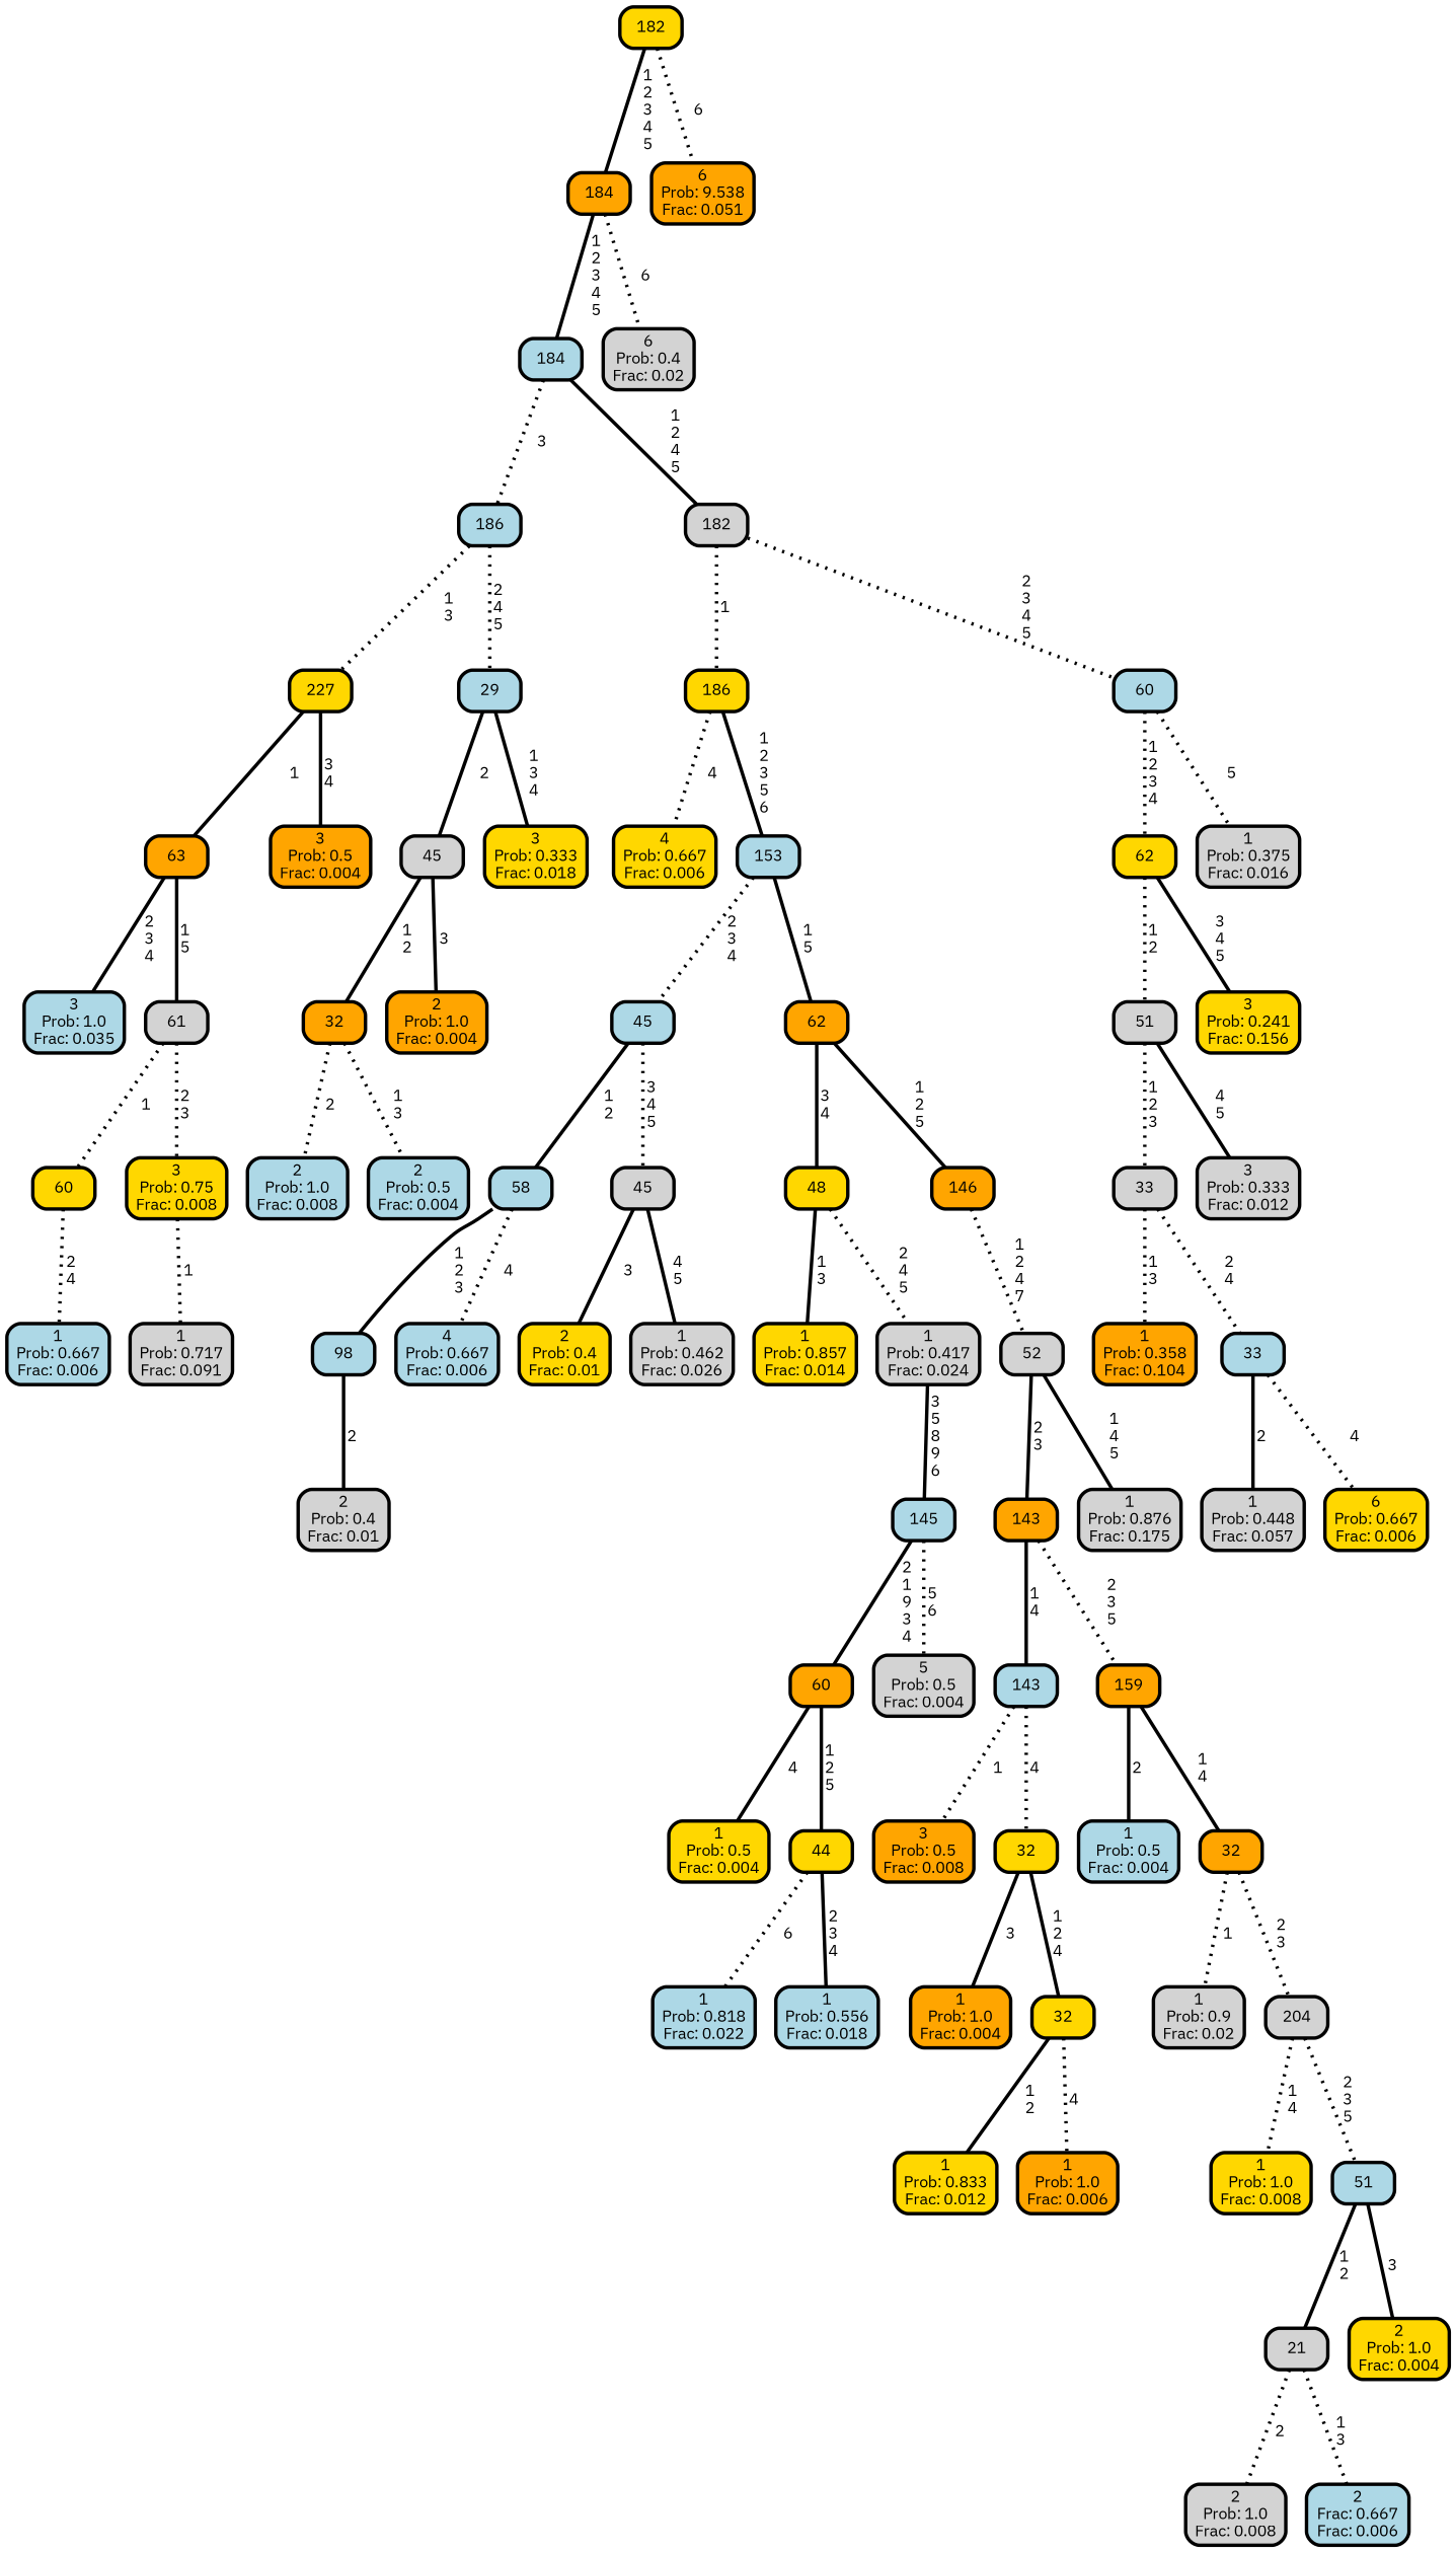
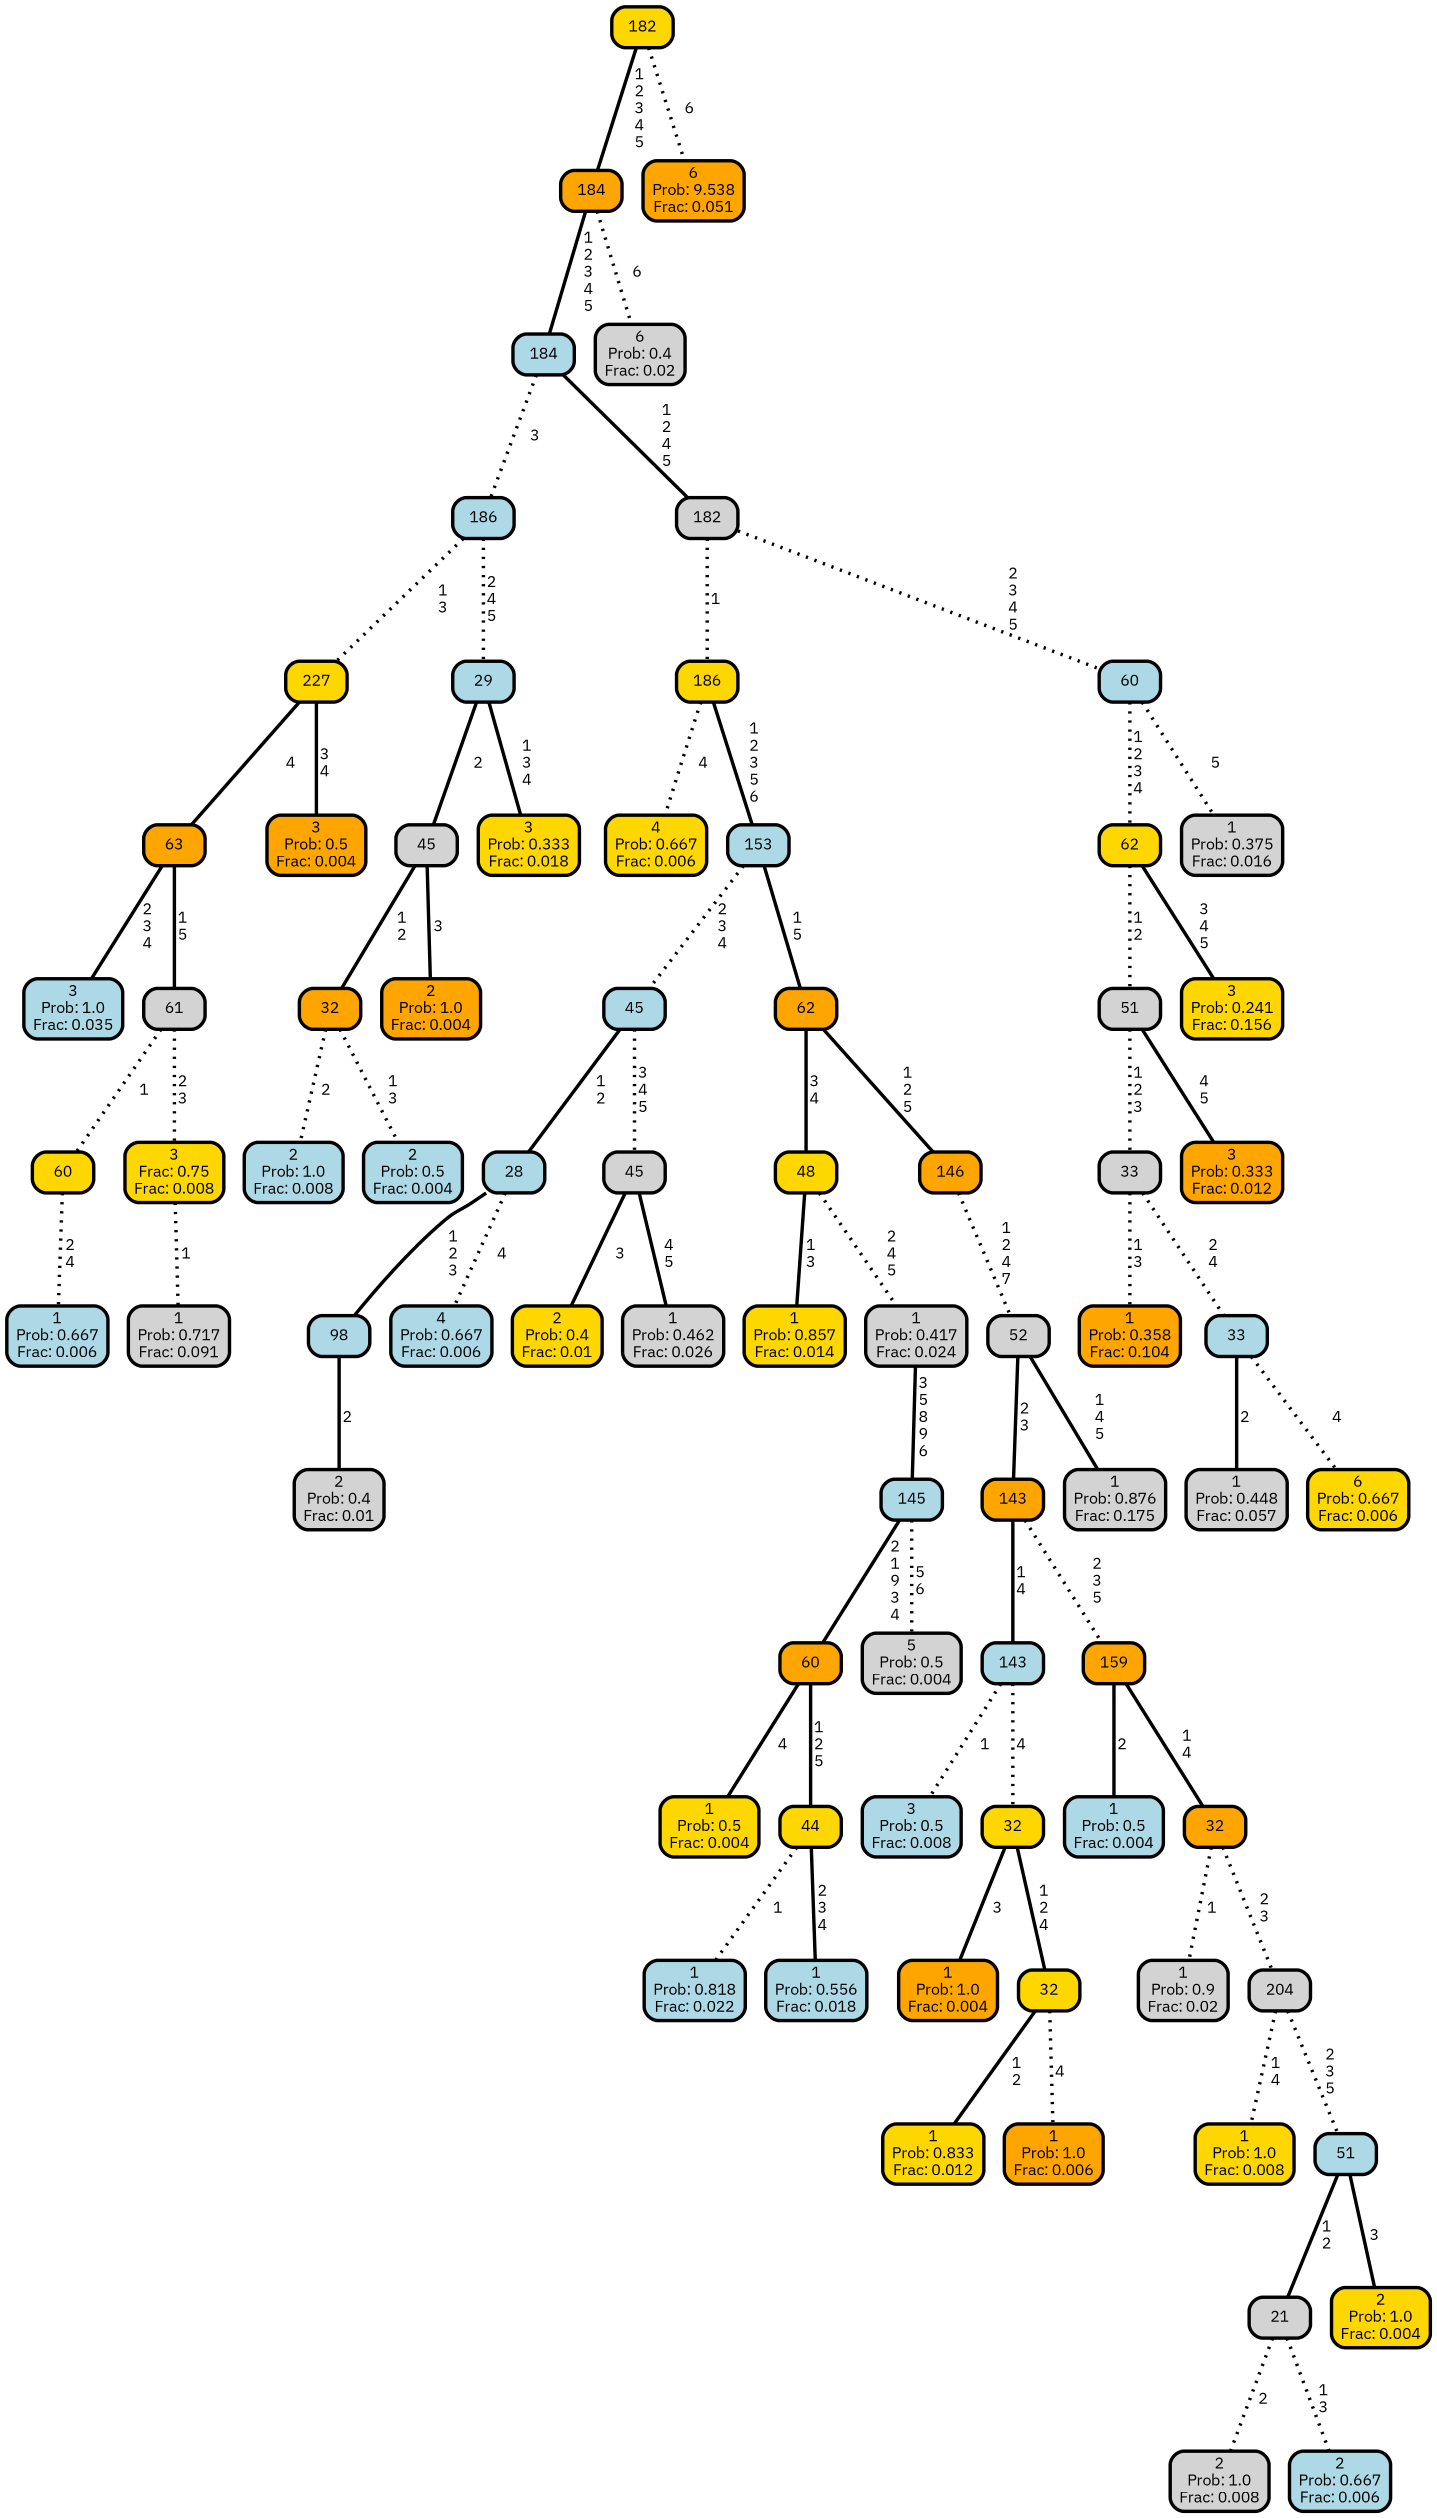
  graph {
    fontname="IBM Plex Sans"
    ranksep="0 equally"
    splines=straight
    node [color=black fillcolor=lightblue fontcolor=black fontname="IBM Plex Sans" penwidth=3 shape=box style="filled, rounded"]
    edge [color=black fontname="IBM Plex Sans" penwidth=3 style=bold]
    n1 [label="3\nProb: 1.0\nFrac: 0.035"]
    n2 [fillcolor=orange label=63]
    n3 [fillcolor=lightgrey label=61]
    n4 [fillcolor=gold label=60]
-   n5 [fillcolor=gold label="3\nProb: 0.75\nFrac: 0.008"]
+   n5 [fillcolor=gold label="3\nFrac: 0.75\nFrac: 0.008"]
    n6 [label="1\nProb: 0.667\nFrac: 0.006"]
    n7 [fillcolor=lightgrey label="1\nProb: 0.717\nFrac: 0.091"]
    n8 [fillcolor=gold label=227]
    n9 [fillcolor=orange label="3\nProb: 0.5\nFrac: 0.004"]
    n10 [label=186]
    n11 [label=29]
    n12 [fillcolor=lightgrey label=45]
    n13 [fillcolor=gold label="3\nProb: 0.333\nFrac: 0.018"]
    n14 [label="2\nProb: 1.0\nFrac: 0.008"]
    n15 [fillcolor=orange label=32]
    n16 [label="2\nProb: 0.5\nFrac: 0.004"]
    n17 [fillcolor=orange label="2\nProb: 1.0\nFrac: 0.004"]
    n18 [label=184]
    n19 [fillcolor=lightgrey label=182]
    n20 [fillcolor=gold label=186]
    n21 [label=60]
    n22 [fillcolor=gold label="4\nProb: 0.667\nFrac: 0.006"]
    n23 [label=153]
    n24 [label=45]
    n25 [fillcolor=orange label=62]
    n26 [label=98]
    n27 [fillcolor=lightgrey label="2\nProb: 0.4\nFrac: 0.01"]
-   n28 [label=58]
+   n28 [label=28]
    n29 [label="4\nProb: 0.667\nFrac: 0.006"]
    n30 [fillcolor=lightgrey label=45]
    n31 [fillcolor=gold label="2\nProb: 0.4\nFrac: 0.01"]
    n32 [fillcolor=lightgrey label="1\nProb: 0.462\nFrac: 0.026"]
    n33 [fillcolor=gold label=48]
    n34 [fillcolor=orange label=146]
    n35 [fillcolor=gold label="1\nProb: 0.857\nFrac: 0.014"]
    n36 [fillcolor=lightgrey label="1\nProb: 0.417\nFrac: 0.024"]
    n37 [label=145]
    n38 [fillcolor=lightgrey label=52]
    n39 [fillcolor=gold label="1\nProb: 0.5\nFrac: 0.004"]
    n40 [fillcolor=orange label=60]
    n41 [fillcolor=gold label=44]
    n42 [label="1\nProb: 0.818\nFrac: 0.022"]
    n43 [label="1\nProb: 0.556\nFrac: 0.018"]
    n44 [fillcolor=lightgrey label="5\nProb: 0.5\nFrac: 0.004"]
    n45 [fillcolor=orange label=143]
    n46 [fillcolor=lightgrey label="1\nProb: 0.876\nFrac: 0.175"]
-   n47 [fillcolor=orange label="3\nProb: 0.5\nFrac: 0.008"]
+   n47 [label="3\nProb: 0.5\nFrac: 0.008"]
    n48 [label=143]
    n49 [fillcolor=gold label=32]
    n50 [fillcolor=orange label="1\nProb: 1.0\nFrac: 0.004"]
    n51 [fillcolor=gold label=32]
    n52 [fillcolor=gold label="1\nProb: 0.833\nFrac: 0.012"]
    n53 [fillcolor=orange label="1\nProb: 1.0\nFrac: 0.006"]
    n54 [fillcolor=orange label=159]
    n55 [label="1\nProb: 0.5\nFrac: 0.004"]
    n56 [fillcolor=orange label=32]
    n57 [fillcolor=lightgrey label="1\nProb: 0.9\nFrac: 0.02"]
    n58 [fillcolor=lightgrey label=204]
    n59 [fillcolor=gold label="1\nProb: 1.0\nFrac: 0.008"]
    n60 [label=51]
    n61 [fillcolor=lightgrey label=21]
    n62 [fillcolor=gold label="2\nProb: 1.0\nFrac: 0.004"]
    n63 [fillcolor=lightgrey label="2\nProb: 1.0\nFrac: 0.008"]
-   n64 [label="2\nFrac: 0.667\nFrac: 0.006"]
+   n64 [label="2\nProb: 0.667\nFrac: 0.006"]
    n65 [fillcolor=gold label=62]
    n66 [fillcolor=lightgrey label="1\nProb: 0.375\nFrac: 0.016"]
    n67 [fillcolor=orange label="1\nProb: 0.358\nFrac: 0.104"]
    n68 [fillcolor=lightgrey label=33]
    n69 [label=33]
    n70 [fillcolor=lightgrey label="1\nProb: 0.448\nFrac: 0.057"]
    n71 [fillcolor=gold label="6\nProb: 0.667\nFrac: 0.006"]
    n72 [fillcolor=lightgrey label=51]
-   n73 [fillcolor=lightgrey label="3\nProb: 0.333\nFrac: 0.012"]
+   n73 [fillcolor=orange label="3\nProb: 0.333\nFrac: 0.012"]
    n74 [fillcolor=gold label="3\nProb: 0.241\nFrac: 0.156"]
    n75 [fillcolor=orange label=184]
    n76 [fillcolor=lightgrey label="6\nProb: 0.4\nFrac: 0.02"]
    n77 [fillcolor=gold label=182]
    n78 [fillcolor=orange label="6\nProb: 9.538\nFrac: 0.051"]
    subgraph sub_1 {
      rank=same
    }
    n2 -- n1 [label=" 2\n 3\n 4"]
    n2 -- n3 [label=" 1\n 5"]
    n3 -- n4 [label=" 1" style=dotted]
    n3 -- n5 [label=" 2\n 3" style=dotted]
    n4 -- n6 [label=" 2\n 4" style=dotted]
    n5 -- n7 [label=" 1" style=dotted]
-   n8 -- n2 [label=" 1"]
+   n8 -- n2 [label=" 4"]
    n8 -- n9 [label=" 3\n 4"]
    n10 -- n8 [label=" 1\n 3" style=dotted]
    n10 -- n11 [label=" 2\n 4\n 5" style=dotted]
    n11 -- n12 [label=" 2"]
    n11 -- n13 [label=" 1\n 3\n 4"]
    n12 -- n15 [label=" 1\n 2"]
    n12 -- n17 [label=" 3"]
    n15 -- n14 [label=" 2" style=dotted]
    n15 -- n16 [label=" 1\n 3" style=dotted]
    n18 -- n10 [label=" 3" style=dotted]
    n18 -- n19 [label=" 1\n 2\n 4\n 5"]
    n19 -- n20 [label=" 1" style=dotted]
    n19 -- n21 [label=" 2\n 3\n 4\n 5" style=dotted]
    n20 -- n22 [label=" 4" style=dotted]
    n20 -- n23 [label=" 1\n 2\n 3\n 5\n 6"]
    n21 -- n65 [label=" 1\n 2\n 3\n 4" style=dotted]
    n21 -- n66 [label=" 5" style=dotted]
    n23 -- n24 [label=" 2\n 3\n 4" style=dotted]
    n23 -- n25 [label=" 1\n 5"]
    n24 -- n28 [label=" 1\n 2"]
    n24 -- n30 [label=" 3\n 4\n 5" style=dotted]
    n25 -- n33 [label=" 3\n 4"]
    n25 -- n34 [label=" 1\n 2\n 5"]
    n26 -- n27 [label=" 2"]
    n28 -- n26 [label=" 1\n 2\n 3"]
    n28 -- n29 [label=" 4" style=dotted]
    n30 -- n31 [label=" 3"]
    n30 -- n32 [label=" 4\n 5"]
    n33 -- n35 [label=" 1\n 3"]
    n33 -- n36 [label=" 2\n 4\n 5" style=dotted]
    n34 -- n38 [label=" 1\n 2\n 4\n 7" style=dotted]
    n36 -- n37 [label=" 3\n 5\n 8\n 9\n 6"]
    n37 -- n40 [label=" 2\n 1\n 9\n 3\n 4"]
    n37 -- n44 [label=" 5\n 6" style=dotted]
    n38 -- n45 [label=" 2\n 3"]
    n38 -- n46 [label=" 1\n 4\n 5"]
    n40 -- n39 [label=" 4"]
    n40 -- n41 [label=" 1\n 2\n 5"]
-   n41 -- n42 [label=" 6" style=dotted]
+   n41 -- n42 [label=" 1" style=dotted]
    n41 -- n43 [label=" 2\n 3\n 4"]
    n45 -- n48 [label=" 1\n 4"]
    n45 -- n54 [label=" 2\n 3\n 5" style=dotted]
    n48 -- n47 [label=" 1" style=dotted]
    n48 -- n49 [label=" 4" style=dotted]
    n49 -- n50 [label=" 3"]
    n49 -- n51 [label=" 1\n 2\n 4"]
    n51 -- n52 [label=" 1\n 2"]
    n51 -- n53 [label=" 4" style=dotted]
    n54 -- n55 [label=" 2"]
    n54 -- n56 [label=" 1\n 4"]
    n56 -- n57 [label=" 1" style=dotted]
    n56 -- n58 [label=" 2\n 3" style=dotted]
    n58 -- n59 [label=" 1\n 4" style=dotted]
    n58 -- n60 [label=" 2\n 3\n 5" style=dotted]
    n60 -- n61 [label=" 1\n 2"]
    n60 -- n62 [label=" 3"]
    n61 -- n63 [label=" 2" style=dotted]
    n61 -- n64 [label=" 1\n 3" style=dotted]
    n65 -- n72 [label=" 1\n 2" style=dotted]
    n65 -- n74 [label=" 3\n 4\n 5"]
    n68 -- n67 [label=" 1\n 3" style=dotted]
    n68 -- n69 [label=" 2\n 4" style=dotted]
    n69 -- n70 [label=" 2"]
    n69 -- n71 [label=" 4" style=dotted]
    n72 -- n68 [label=" 1\n 2\n 3" style=dotted]
    n72 -- n73 [label=" 4\n 5"]
    n75 -- n18 [label=" 1\n 2\n 3\n 4\n 5"]
    n75 -- n76 [label=" 6" style=dotted]
    n77 -- n75 [label=" 1\n 2\n 3\n 4\n 5"]
    n77 -- n78 [label=" 6" style=dotted]
  }
